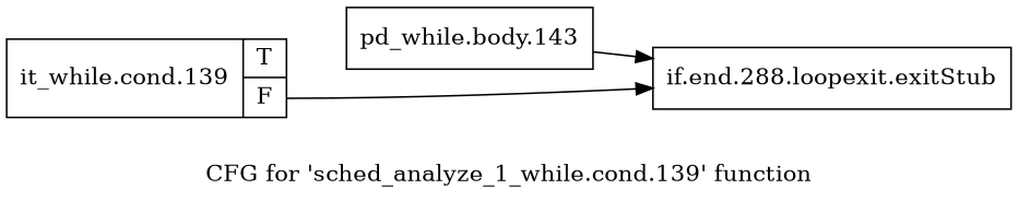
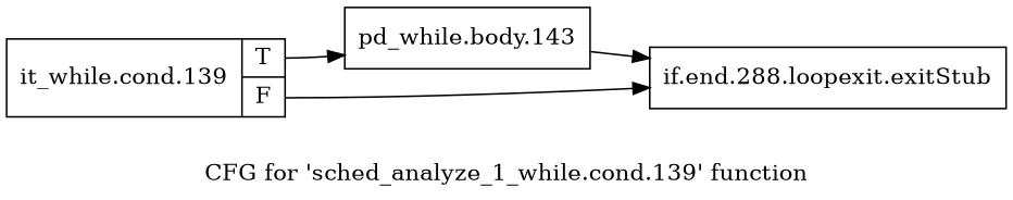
  digraph {
    label="CFG for 'sched_analyze_1_while.cond.139' function"
    rankdir=LR
    node [shape=record]
    n1 [label="{it_while.cond.139|{<s0>T|<s1>F}}"]
    n2 [label="{if.end.288.loopexit.exitStub}"]
    n3 [label="{pd_while.body.143}"]
    n1 -> n2 [tailport=s1]
+   n1 -> n3 [tailport=s0]
    n3 -> n2
  }
